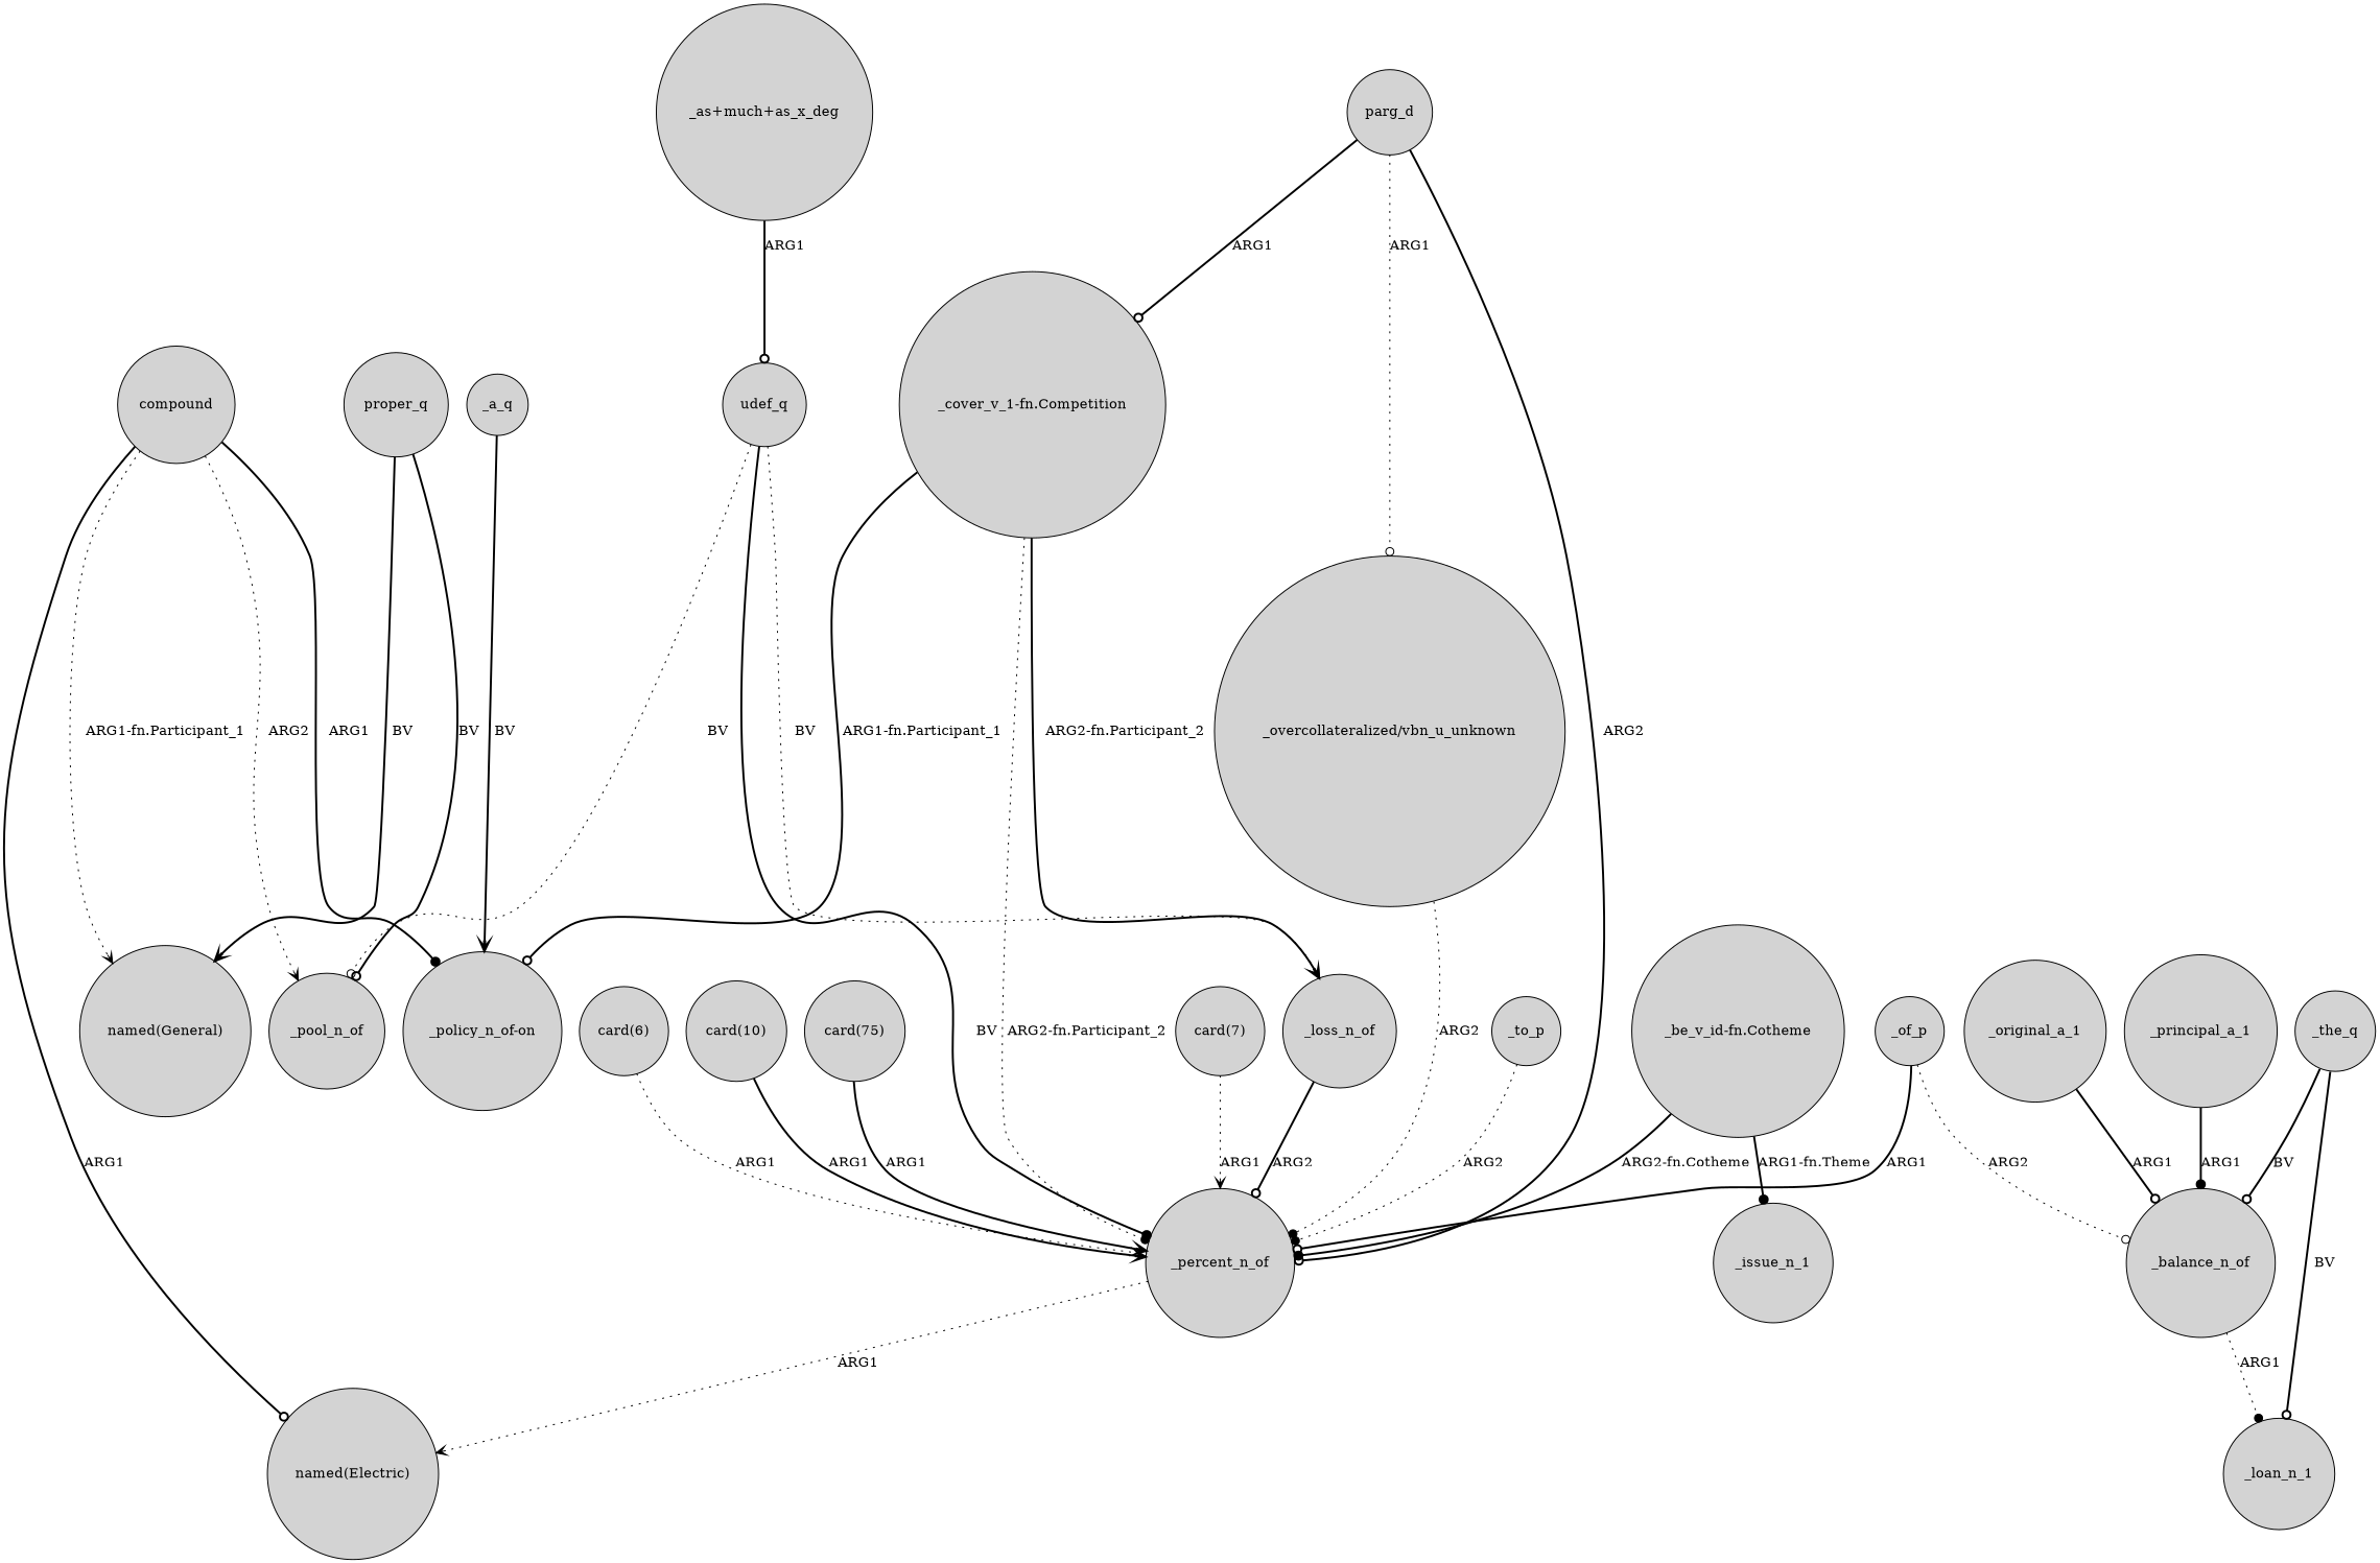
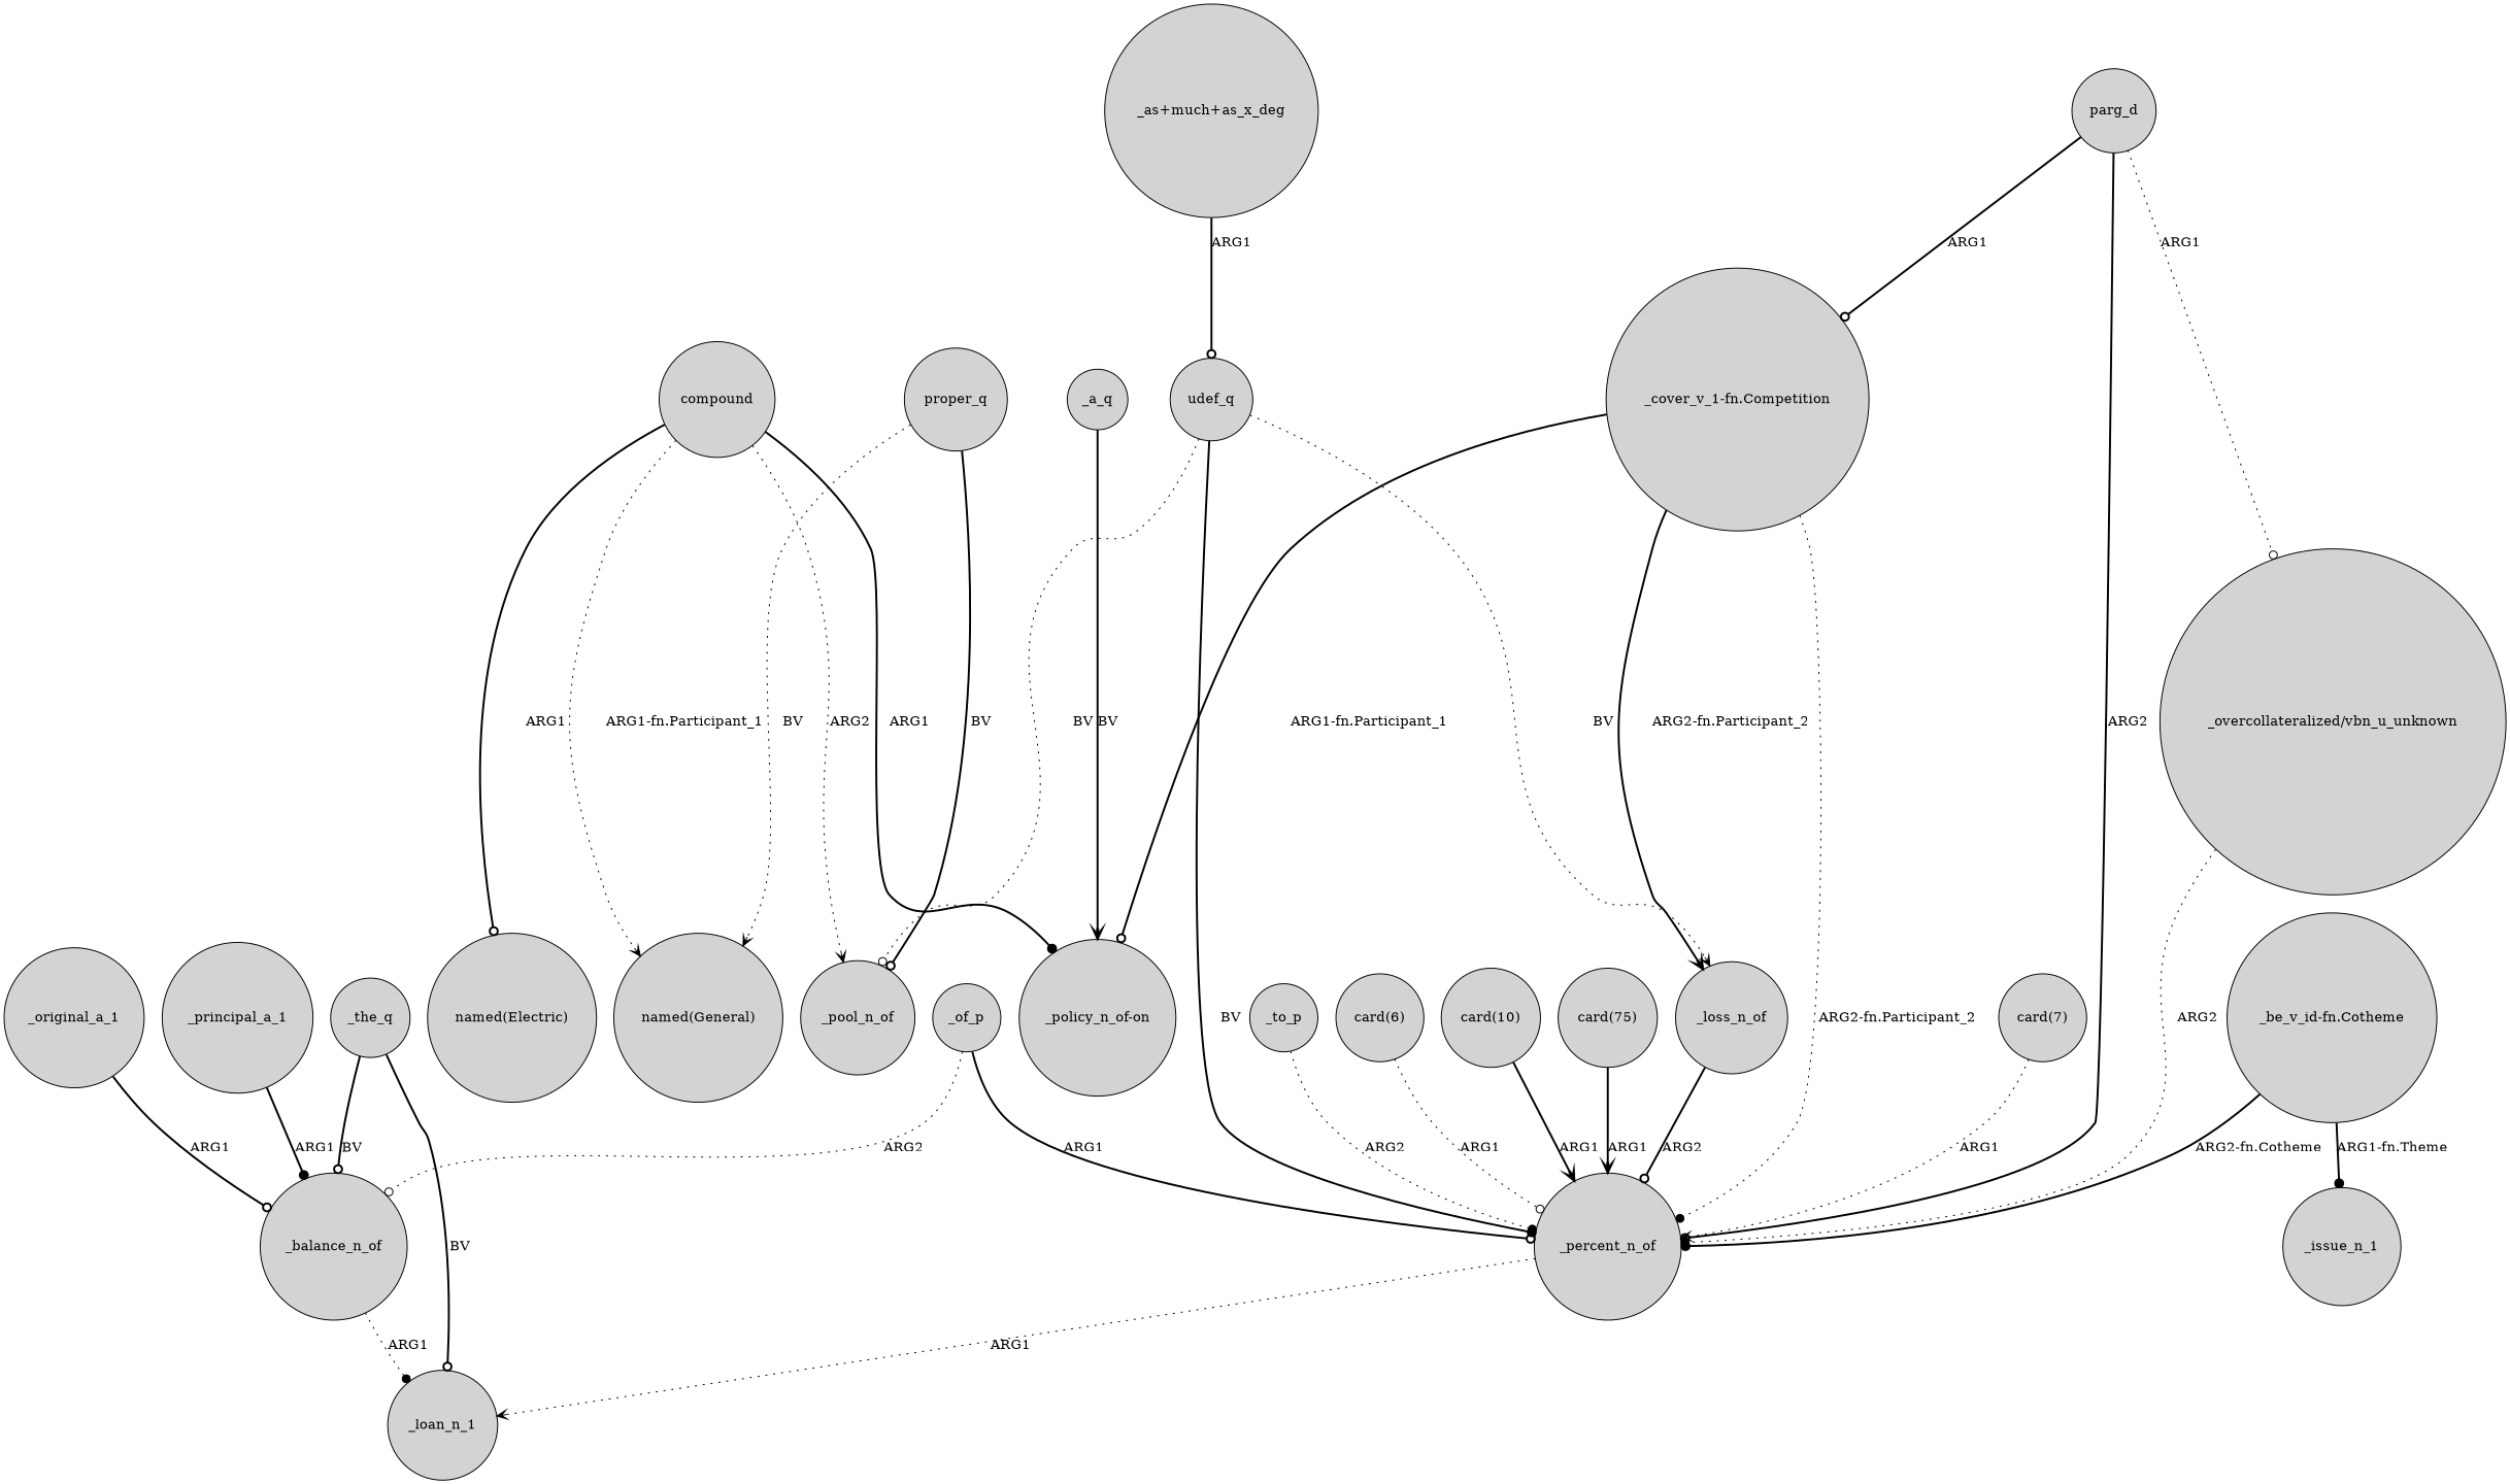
  digraph {
    node [shape=circle style=filled]
    edge [arrowhead=odot style=bold]
    "_cover_v_1-fn.Competition"
    _loss_n_of
    _percent_n_of
    "_policy_n_of-on"
    _loan_n_1
    udef_q
    _pool_n_of
    "card(7)"
    compound
    "named(Electric)"
    "named(General)"
    parg_d
    "_overcollateralized/vbn_u_unknown"
    _original_a_1
    _balance_n_of
    _of_p
    _to_p
    _the_q
    "_be_v_id-fn.Cotheme"
    _issue_n_1
    "card(6)"
    _principal_a_1
    proper_q
    "card(10)"
    "card(75)"
    "_as+much+as_x_deg"
    _a_q
    "_cover_v_1-fn.Competition" -> _loss_n_of [arrowhead=vee label="ARG2-fn.Participant_2"]
    "_cover_v_1-fn.Competition" -> _percent_n_of [arrowhead=dot label="ARG2-fn.Participant_2" style=dotted]
    "_cover_v_1-fn.Competition" -> "_policy_n_of-on" [label="ARG1-fn.Participant_1"]
    _loss_n_of -> _percent_n_of [label=ARG2]
-   _percent_n_of -> "named(Electric)" [arrowhead=vee label=ARG1 style=dotted]
+   _percent_n_of -> _loan_n_1 [arrowhead=vee label=ARG1 style=dotted]
    udef_q -> _loss_n_of [arrowhead=vee label=BV style=dotted]
    udef_q -> _percent_n_of [arrowhead=dot label=BV]
    udef_q -> _pool_n_of [label=BV style=dotted]
    "card(7)" -> _percent_n_of [arrowhead=vee label=ARG1 style=dotted]
    compound -> "_policy_n_of-on" [arrowhead=dot label=ARG1]
    compound -> _pool_n_of [arrowhead=vee label=ARG2 style=dotted]
    compound -> "named(Electric)" [label=ARG1]
    compound -> "named(General)" [arrowhead=vee label="ARG1-fn.Participant_1" style=dotted]
    parg_d -> "_cover_v_1-fn.Competition" [label=ARG1]
    parg_d -> _percent_n_of [label=ARG2]
    parg_d -> "_overcollateralized/vbn_u_unknown" [label=ARG1 style=dotted]
    "_overcollateralized/vbn_u_unknown" -> _percent_n_of [arrowhead=dot label=ARG2 style=dotted]
    _original_a_1 -> _balance_n_of [label=ARG1]
    _balance_n_of -> _loan_n_1 [arrowhead=dot label=ARG1 style=dotted]
    _of_p -> _percent_n_of [label=ARG1]
    _of_p -> _balance_n_of [label=ARG2 style=dotted]
    _to_p -> _percent_n_of [arrowhead=dot label=ARG2 style=dotted]
    _the_q -> _loan_n_1 [label=BV]
    _the_q -> _balance_n_of [label=BV]
    "_be_v_id-fn.Cotheme" -> _percent_n_of [arrowhead=dot label="ARG2-fn.Cotheme"]
    "_be_v_id-fn.Cotheme" -> _issue_n_1 [arrowhead=dot label="ARG1-fn.Theme"]
    "card(6)" -> _percent_n_of [label=ARG1 style=dotted]
    _principal_a_1 -> _balance_n_of [arrowhead=dot label=ARG1]
    proper_q -> _pool_n_of [label=BV]
-   proper_q -> "named(General)" [arrowhead=vee label=BV]
+   proper_q -> "named(General)" [arrowhead=vee label=BV style=dotted]
    "card(10)" -> _percent_n_of [arrowhead=vee label=ARG1]
    "card(75)" -> _percent_n_of [arrowhead=vee label=ARG1]
    "_as+much+as_x_deg" -> udef_q [label=ARG1]
    _a_q -> "_policy_n_of-on" [arrowhead=vee label=BV]
  }
